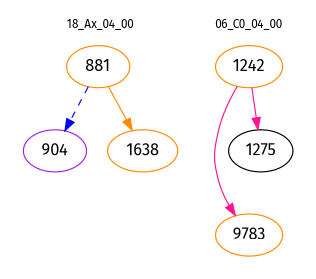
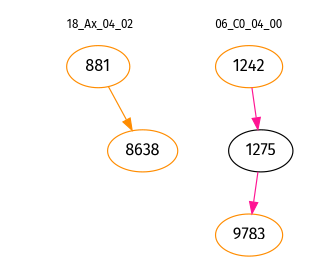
  digraph {
    fontname="Fira Sans"
    node [color=darkorange fontname="Fira Sans"]
    edge [color=deeppink fontname="Fira Sans" style=solid]
    n1 [label=881]
-   n2 [color=purple label=904]
-   n3 [label=1638]
+   n3 [label=8638]
    n4 [label=1242]
    n5 [label=9783]
    n6 [color=black label=1275]
    subgraph cluster_1 {
      color=white
      fontsize=10
-     label="18_Ax_04_00"
+     label="18_Ax_04_02"
      n1
-     n2
      n3
    }
    subgraph cluster_2 {
      color=white
      fontsize=10
      label="06_C0_04_00"
      n4
      n5
      n6
    }
-   n1 -> n2 [color=blue style=dashed]
    n1 -> n3 [color=darkorange]
-   n4 -> n5
+   n6 -> n5
    n4 -> n6
  }
